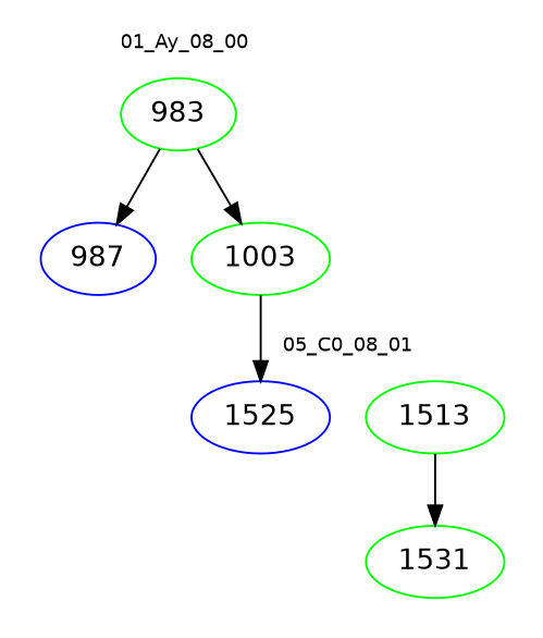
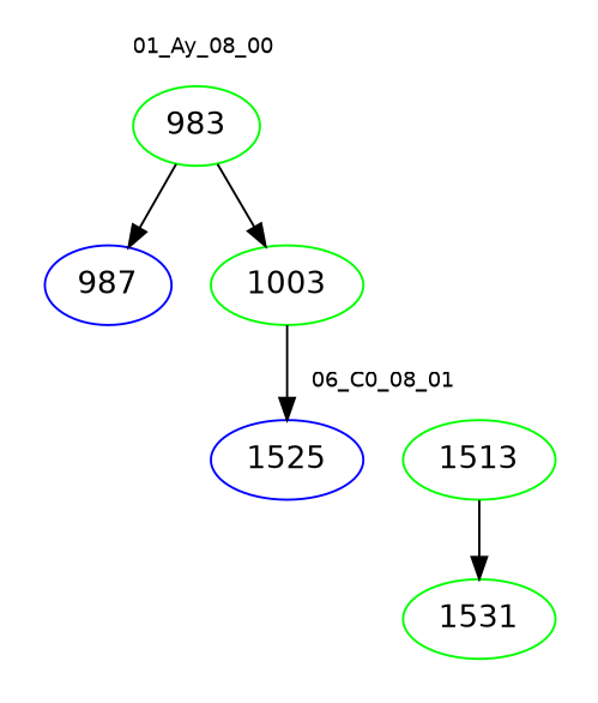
  digraph {
    fontname="DejaVu Sans"
    node [color=green fontname="DejaVu Sans"]
    edge [color=black fontname="DejaVu Sans"]
    n1 [label=983]
    n2 [color=blue label=987]
    n3 [label=1003]
    n4 [label=1513]
    n5 [label=1531]
    n6 [color=blue label=1525]
    subgraph cluster_1 {
      color=white
      fontsize=10
      label="01_Ay_08_00"
      n1
      n2
      n3
    }
    subgraph cluster_2 {
      color=white
      fontsize=10
-     label="05_C0_08_01"
+     label="06_C0_08_01"
      n4
      n5
      n6
    }
    n1 -> n2
    n1 -> n3
    n3 -> n6
    n4 -> n5
  }
